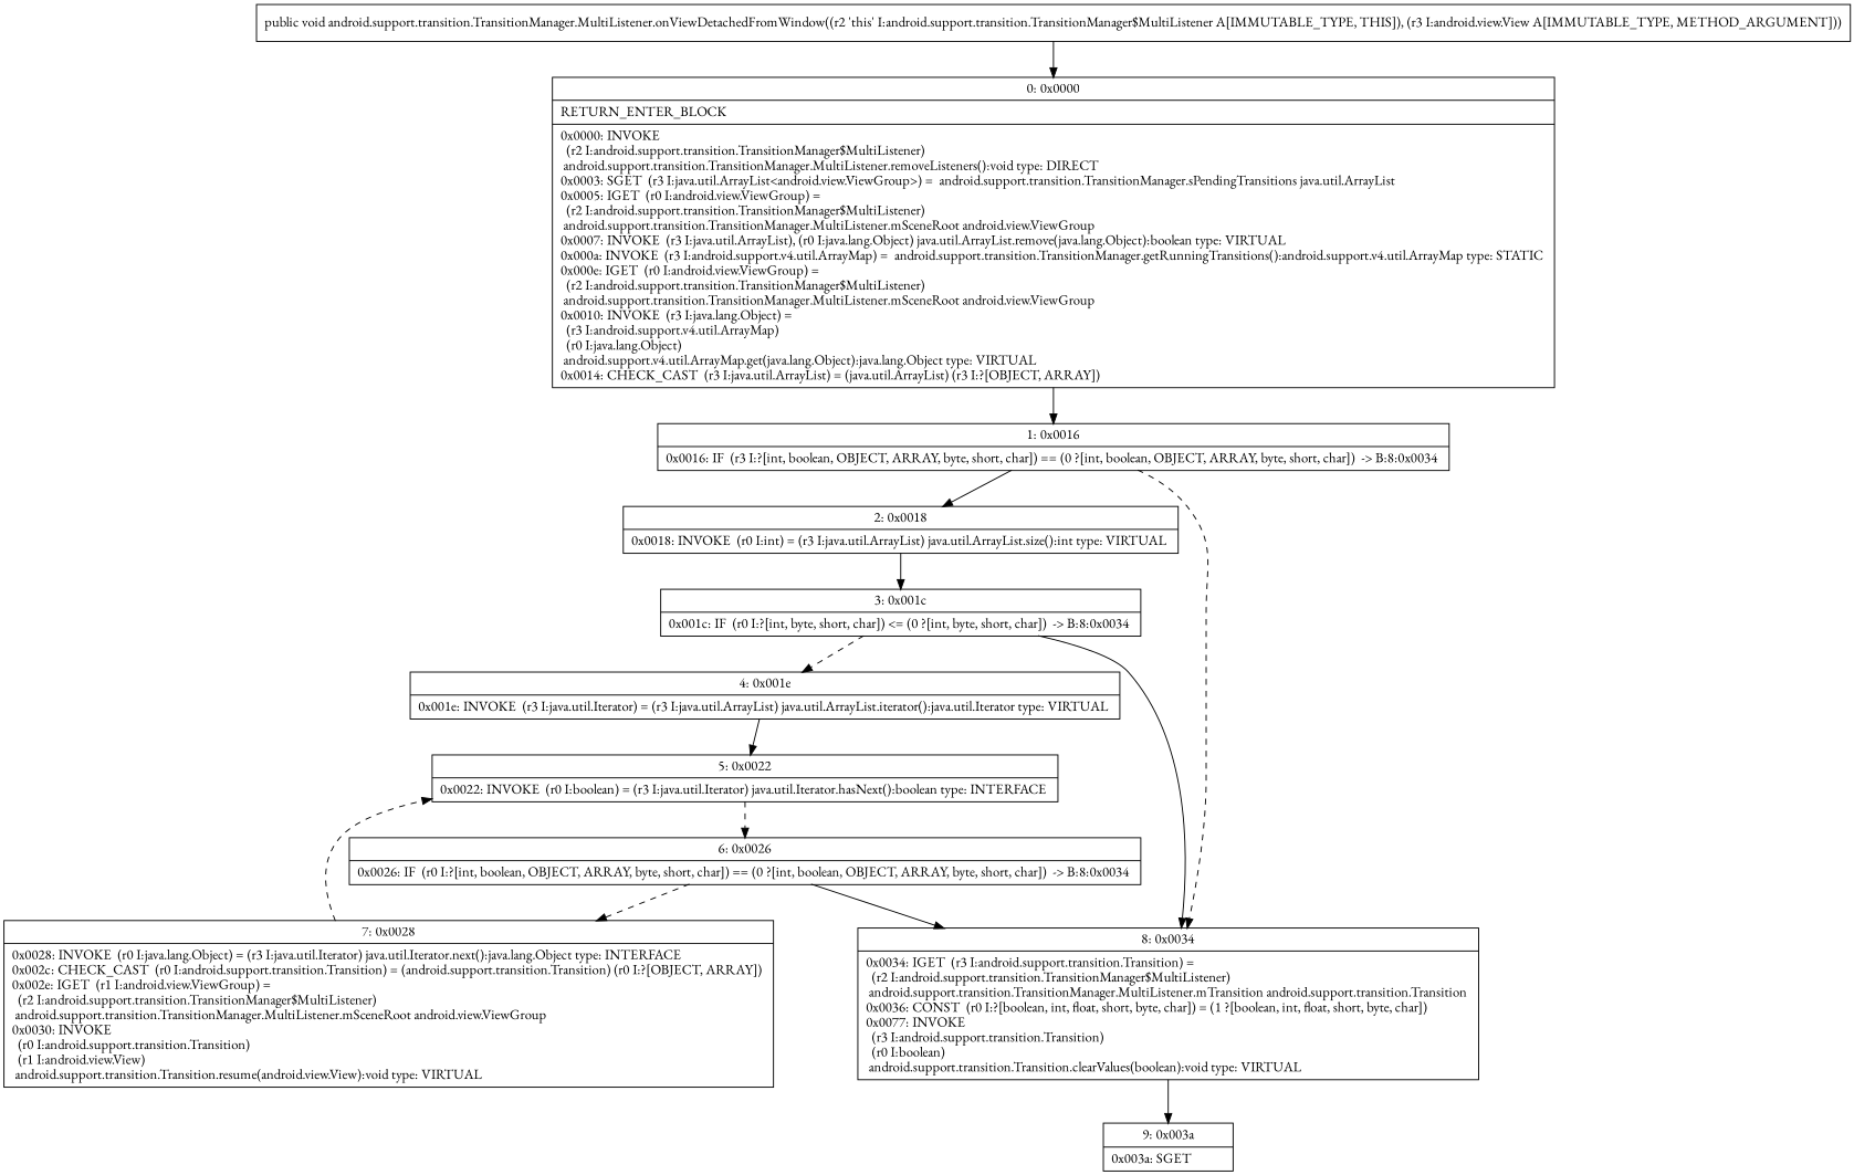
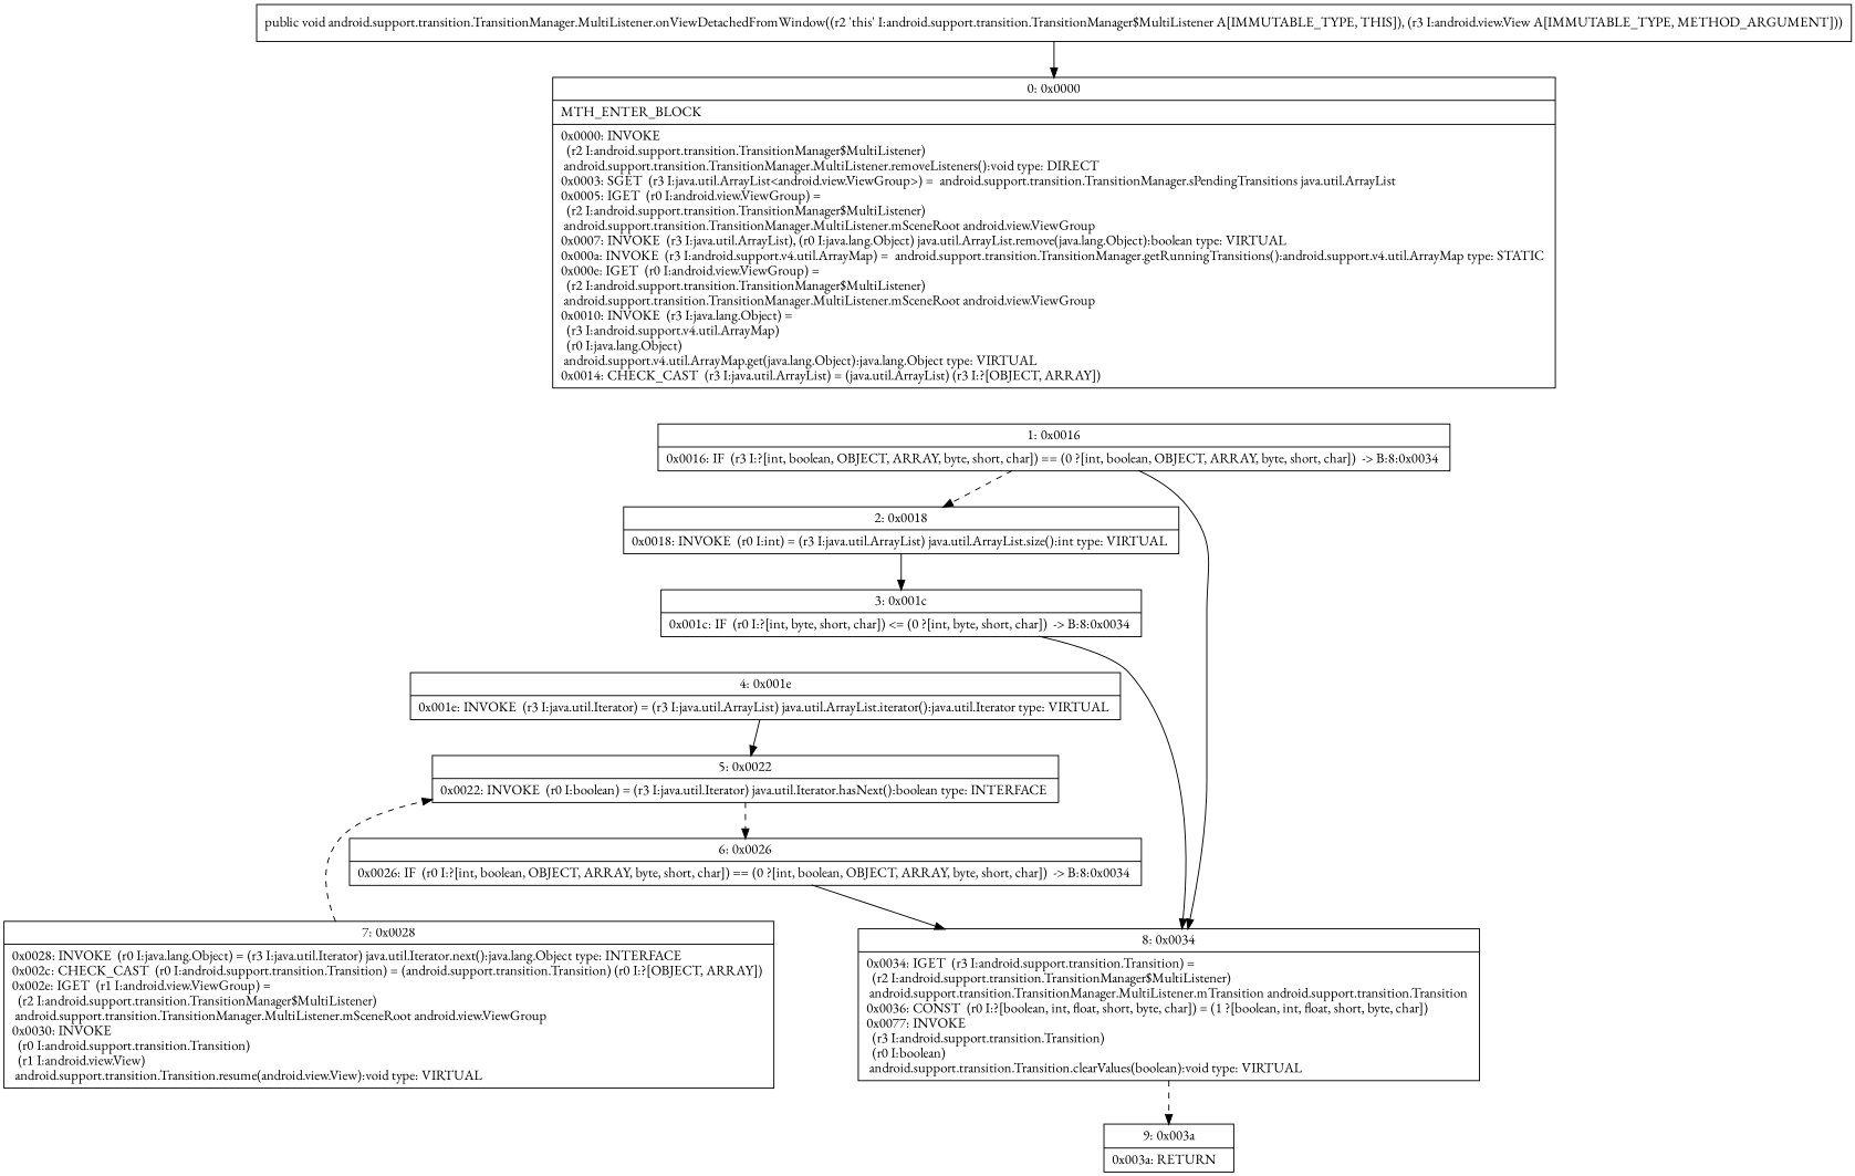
  digraph {
    fontname="EB Garamond"
    node [fontname="EB Garamond" shape=record]
    edge [fontname="EB Garamond"]
-   n1 [label="{0\:\ 0x0000|RETURN_ENTER_BLOCK\l|0x0000: INVOKE  \l  (r2 I:android.support.transition.TransitionManager$MultiListener)\l android.support.transition.TransitionManager.MultiListener.removeListeners():void type: DIRECT \l0x0003: SGET  (r3 I:java.util.ArrayList\<android.view.ViewGroup\>) =  android.support.transition.TransitionManager.sPendingTransitions java.util.ArrayList \l0x0005: IGET  (r0 I:android.view.ViewGroup) = \l  (r2 I:android.support.transition.TransitionManager$MultiListener)\l android.support.transition.TransitionManager.MultiListener.mSceneRoot android.view.ViewGroup \l0x0007: INVOKE  (r3 I:java.util.ArrayList), (r0 I:java.lang.Object) java.util.ArrayList.remove(java.lang.Object):boolean type: VIRTUAL \l0x000a: INVOKE  (r3 I:android.support.v4.util.ArrayMap) =  android.support.transition.TransitionManager.getRunningTransitions():android.support.v4.util.ArrayMap type: STATIC \l0x000e: IGET  (r0 I:android.view.ViewGroup) = \l  (r2 I:android.support.transition.TransitionManager$MultiListener)\l android.support.transition.TransitionManager.MultiListener.mSceneRoot android.view.ViewGroup \l0x0010: INVOKE  (r3 I:java.lang.Object) = \l  (r3 I:android.support.v4.util.ArrayMap)\l  (r0 I:java.lang.Object)\l android.support.v4.util.ArrayMap.get(java.lang.Object):java.lang.Object type: VIRTUAL \l0x0014: CHECK_CAST  (r3 I:java.util.ArrayList) = (java.util.ArrayList) (r3 I:?[OBJECT, ARRAY]) \l}"]
+   n1 [label="{0\:\ 0x0000|MTH_ENTER_BLOCK\l|0x0000: INVOKE  \l  (r2 I:android.support.transition.TransitionManager$MultiListener)\l android.support.transition.TransitionManager.MultiListener.removeListeners():void type: DIRECT \l0x0003: SGET  (r3 I:java.util.ArrayList\<android.view.ViewGroup\>) =  android.support.transition.TransitionManager.sPendingTransitions java.util.ArrayList \l0x0005: IGET  (r0 I:android.view.ViewGroup) = \l  (r2 I:android.support.transition.TransitionManager$MultiListener)\l android.support.transition.TransitionManager.MultiListener.mSceneRoot android.view.ViewGroup \l0x0007: INVOKE  (r3 I:java.util.ArrayList), (r0 I:java.lang.Object) java.util.ArrayList.remove(java.lang.Object):boolean type: VIRTUAL \l0x000a: INVOKE  (r3 I:android.support.v4.util.ArrayMap) =  android.support.transition.TransitionManager.getRunningTransitions():android.support.v4.util.ArrayMap type: STATIC \l0x000e: IGET  (r0 I:android.view.ViewGroup) = \l  (r2 I:android.support.transition.TransitionManager$MultiListener)\l android.support.transition.TransitionManager.MultiListener.mSceneRoot android.view.ViewGroup \l0x0010: INVOKE  (r3 I:java.lang.Object) = \l  (r3 I:android.support.v4.util.ArrayMap)\l  (r0 I:java.lang.Object)\l android.support.v4.util.ArrayMap.get(java.lang.Object):java.lang.Object type: VIRTUAL \l0x0014: CHECK_CAST  (r3 I:java.util.ArrayList) = (java.util.ArrayList) (r3 I:?[OBJECT, ARRAY]) \l}"]
    n2 [label="{1\:\ 0x0016|0x0016: IF  (r3 I:?[int, boolean, OBJECT, ARRAY, byte, short, char]) == (0 ?[int, boolean, OBJECT, ARRAY, byte, short, char])  \-\> B:8:0x0034 \l}"]
    n3 [label="{2\:\ 0x0018|0x0018: INVOKE  (r0 I:int) = (r3 I:java.util.ArrayList) java.util.ArrayList.size():int type: VIRTUAL \l}"]
    n4 [label="{8\:\ 0x0034|0x0034: IGET  (r3 I:android.support.transition.Transition) = \l  (r2 I:android.support.transition.TransitionManager$MultiListener)\l android.support.transition.TransitionManager.MultiListener.mTransition android.support.transition.Transition \l0x0036: CONST  (r0 I:?[boolean, int, float, short, byte, char]) = (1 ?[boolean, int, float, short, byte, char]) \l0x0077: INVOKE  \l  (r3 I:android.support.transition.Transition)\l  (r0 I:boolean)\l android.support.transition.Transition.clearValues(boolean):void type: VIRTUAL \l}"]
    n5 [label="{3\:\ 0x001c|0x001c: IF  (r0 I:?[int, byte, short, char]) \<= (0 ?[int, byte, short, char])  \-\> B:8:0x0034 \l}"]
-   n6 [label="{9\:\ 0x003a|0x003a: SGET   \l}"]
+   n6 [label="{9\:\ 0x003a|0x003a: RETURN   \l}"]
    n7 [label="{4\:\ 0x001e|0x001e: INVOKE  (r3 I:java.util.Iterator) = (r3 I:java.util.ArrayList) java.util.ArrayList.iterator():java.util.Iterator type: VIRTUAL \l}"]
    n8 [label="{5\:\ 0x0022|0x0022: INVOKE  (r0 I:boolean) = (r3 I:java.util.Iterator) java.util.Iterator.hasNext():boolean type: INTERFACE \l}"]
    n9 [label="{6\:\ 0x0026|0x0026: IF  (r0 I:?[int, boolean, OBJECT, ARRAY, byte, short, char]) == (0 ?[int, boolean, OBJECT, ARRAY, byte, short, char])  \-\> B:8:0x0034 \l}"]
    n10 [label="{7\:\ 0x0028|0x0028: INVOKE  (r0 I:java.lang.Object) = (r3 I:java.util.Iterator) java.util.Iterator.next():java.lang.Object type: INTERFACE \l0x002c: CHECK_CAST  (r0 I:android.support.transition.Transition) = (android.support.transition.Transition) (r0 I:?[OBJECT, ARRAY]) \l0x002e: IGET  (r1 I:android.view.ViewGroup) = \l  (r2 I:android.support.transition.TransitionManager$MultiListener)\l android.support.transition.TransitionManager.MultiListener.mSceneRoot android.view.ViewGroup \l0x0030: INVOKE  \l  (r0 I:android.support.transition.Transition)\l  (r1 I:android.view.View)\l android.support.transition.Transition.resume(android.view.View):void type: VIRTUAL \l}"]
    n11 [label="{public void android.support.transition.TransitionManager.MultiListener.onViewDetachedFromWindow((r2 'this' I:android.support.transition.TransitionManager$MultiListener A[IMMUTABLE_TYPE, THIS]), (r3 I:android.view.View A[IMMUTABLE_TYPE, METHOD_ARGUMENT])) }"]
-   n1 -> n2
-   n2 -> n3 [style=solid]
-   n2 -> n4 [style=dashed]
+   n2 -> n3 [style=dashed]
+   n2 -> n4
    n3 -> n5
-   n4 -> n6
+   n4 -> n6 [style=dashed]
    n5 -> n4
-   n5 -> n7 [style=dashed]
    n7 -> n8
    n8 -> n9 [style=dashed]
    n9 -> n4
-   n9 -> n10 [style=dashed]
    n10 -> n8 [style=dashed]
    n11 -> n1
  }
